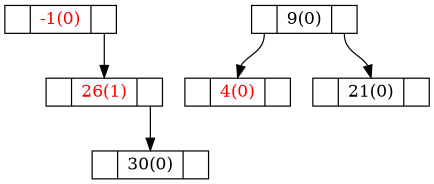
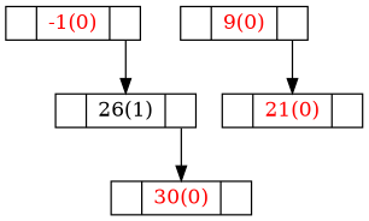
  digraph {
    node [color=black fontcolor=red shape=record]
    edge [headport=D tailport=R]
    n1 [height=.1 label="<L> |<D> -1(0)|<R> "]
-   n2 [height=.1 label="<L> |<D> 26(1)|<R> "]
-   n3 [fontcolor=black height=.1 label="<L> |<D> 30(0)|<R> "]
-   n4 [height=.1 label="<L> |<D> 9(0)|<R> " fontcolor=""]
-   n5 [height=.1 label="<L> |<D> 4(0)|<R> "]
-   n6 [fontcolor=black height=.1 label="<L> |<D> 21(0)|<R> "]
+   n2 [height=.1 label="<L> |<D> 26(1)|<R> " fontcolor=""]
+   n3 [height=.1 label="<L> |<D> 30(0)|<R> "]
+   n4 [height=.1 label="<L> |<D> 9(0)|<R> "]
+   n6 [height=.1 label="<L> |<D> 21(0)|<R> "]
    n1 -> n2
    n2 -> n3
-   n4 -> n5 [tailport=L]
    n4 -> n6
  }
